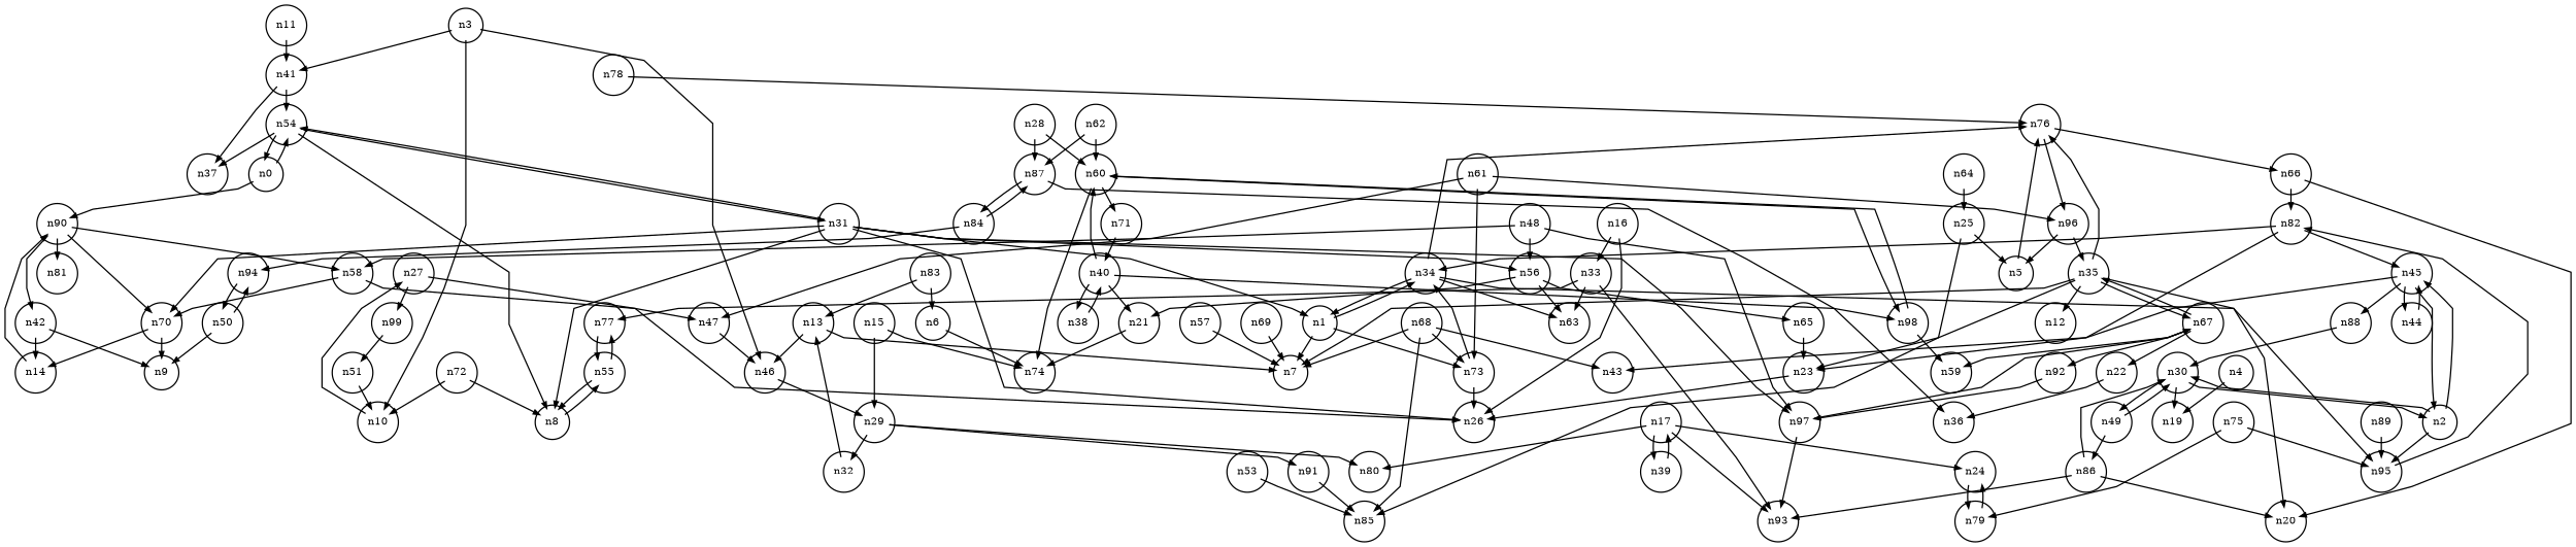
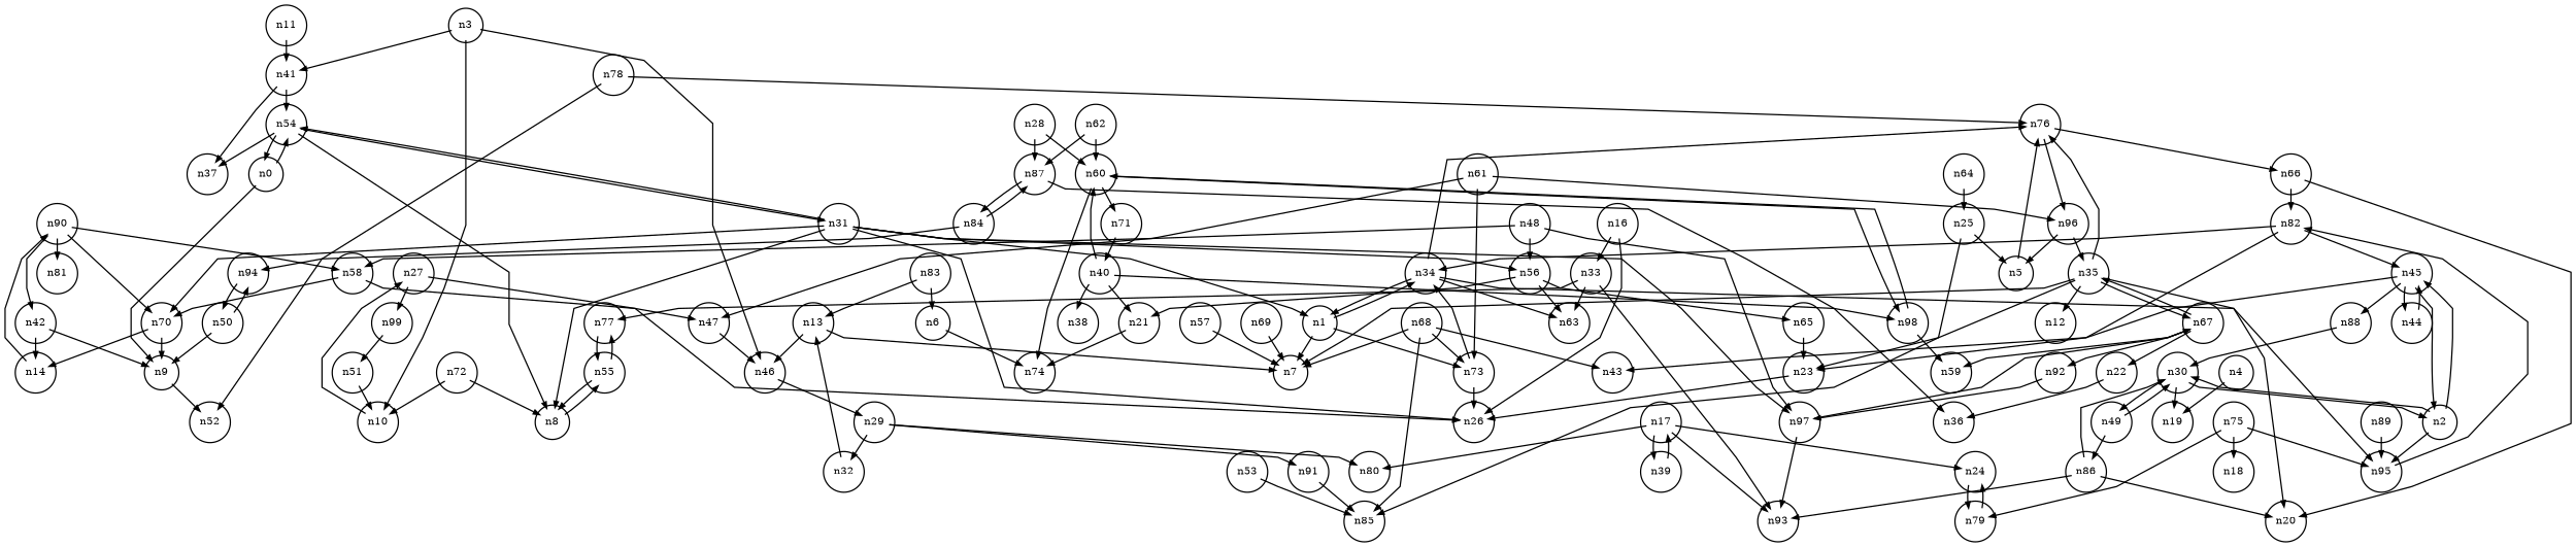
  digraph {
    fontsize=8
    nodesep=0.22
    nodesize=0.32
    ranksep=0.22
    splines=polyline
    node [fixedsize=shape fontsize=8 shape=circle]
    edge [arrowsize=0.5]
    n9 [width=0.32]
+   n52 [width=0.32]
    n0 [width=0.32]
    n54 [width=0.32]
    n8 [width=0.32]
    n31 [width=0.32]
    n37 [width=0.32]
    n55 [width=0.32]
    n1 [width=0.32]
    n26 [width=0.32]
    n70 [width=0.32]
    n56 [width=0.32]
    n97 [width=0.32]
    n7 [width=0.32]
    n73 [width=0.32]
    n34 [width=0.32]
    n95 [width=0.32]
    n63 [width=0.32]
    n76 [width=0.32]
    n82 [width=0.32]
    n66 [width=0.32]
    n96 [width=0.32]
    n45 [width=0.32]
    n43 [width=0.32]
    n44 [width=0.32]
    n88 [width=0.32]
    n2 [width=0.32]
    n30 [width=0.32]
    n19 [width=0.32]
    n49 [width=0.32]
    n23 [width=0.32]
    n86 [width=0.32]
    n10 [width=0.32]
    n27 [width=0.32]
    n99 [width=0.32]
    n51 [width=0.32]
    n3 [width=0.32]
    n41 [width=0.32]
    n46 [width=0.32]
    n29 [width=0.32]
    n32 [width=0.32]
    n80 [width=0.32]
    n91 [width=0.32]
    n13 [width=0.32]
    n85 [width=0.32]
    n4 [width=0.32]
    n6 [width=0.32]
    n74 [width=0.32]
    n11 [width=0.32]
    n90 [width=0.32]
    n42 [width=0.32]
    n58 [width=0.32]
    n81 [width=0.32]
    n14 [width=0.32]
    n47 [width=0.32]
-   n15 [width=0.32]
    n16 [width=0.32]
    n33 [width=0.32]
    n93 [width=0.32]
    n77 [width=0.32]
    n24 [width=0.32]
    n79 [width=0.32]
    n17 [width=0.32]
    n39 [width=0.32]
    n21 [width=0.32]
    n22 [width=0.32]
    n36 [width=0.32]
    n5 [width=0.32]
    n20 [width=0.32]
    n35 [width=0.32]
    n25 [width=0.32]
    n60 [width=0.32]
    n71 [width=0.32]
    n98 [width=0.32]
    n40 [width=0.32]
    n59 [width=0.32]
    n38 [width=0.32]
    n28 [width=0.32]
    n87 [width=0.32]
    n84 [width=0.32]
    n94 [width=0.32]
    n50 [width=0.32]
    n65 [width=0.32]
    n67 [width=0.32]
    n92 [width=0.32]
    n12 [width=0.32]
    n48 [width=0.32]
    n53 [width=0.32]
    n57 [width=0.32]
    n61 [width=0.32]
    n62 [width=0.32]
    n64 [width=0.32]
    n68 [width=0.32]
    n69 [width=0.32]
    n72 [width=0.32]
    n75 [width=0.32]
+   n18 [width=0.32]
    n78 [width=0.32]
    n83 [width=0.32]
    n89 [width=0.32]
-   n0 -> n90
+   n9 -> n52
+   n0 -> n9
    n0 -> n54
    n54 -> n0
    n54 -> n8
    n54 -> n31
    n54 -> n37
    n8 -> n55
    n31 -> n54
    n31 -> n8
    n31 -> n1
    n31 -> n26
    n31 -> n70
    n31 -> n56
    n31 -> n97
    n55 -> n8
    n55 -> n77
    n1 -> n7
    n1 -> n73
    n1 -> n34
    n70 -> n9
    n70 -> n14
    n56 -> n63
    n56 -> n21
    n56 -> n65
    n97 -> n93
    n97 -> n67
    n73 -> n26
    n73 -> n34
    n34 -> n1
    n34 -> n95
    n34 -> n63
    n34 -> n76
    n95 -> n82
    n76 -> n66
    n76 -> n96
    n82 -> n34
    n82 -> n45
    n82 -> n23
    n66 -> n82
    n66 -> n20
    n96 -> n5
    n96 -> n35
    n45 -> n43
    n45 -> n44
    n45 -> n88
    n45 -> n2
    n44 -> n45
    n88 -> n30
    n2 -> n95
    n2 -> n45
    n2 -> n30
    n30 -> n2
    n30 -> n19
    n30 -> n49
    n49 -> n30
    n49 -> n86
    n23 -> n26
    n86 -> n30
    n86 -> n93
    n86 -> n20
    n10 -> n27
    n27 -> n26
    n27 -> n99
    n99 -> n51
    n51 -> n10
    n3 -> n10
    n3 -> n41
    n3 -> n46
    n41 -> n54
    n41 -> n37
    n46 -> n29
    n29 -> n32
    n29 -> n80
    n29 -> n91
    n32 -> n13
    n91 -> n85
    n13 -> n7
    n13 -> n46
    n4 -> n19
    n6 -> n74
    n11 -> n41
    n90 -> n70
    n90 -> n42
    n90 -> n58
    n90 -> n81
    n42 -> n9
    n42 -> n14
    n58 -> n70
    n58 -> n47
    n14 -> n90
    n47 -> n46
-   n15 -> n29
-   n15 -> n74
    n16 -> n26
    n16 -> n33
    n33 -> n63
    n33 -> n93
    n33 -> n77
    n77 -> n55
    n24 -> n79
    n79 -> n24
    n17 -> n80
    n17 -> n93
    n17 -> n24
    n17 -> n39
    n39 -> n17
    n21 -> n74
    n22 -> n36
    n5 -> n76
    n35 -> n7
    n35 -> n76
    n35 -> n23
    n35 -> n20
    n35 -> n67
    n35 -> n12
    n25 -> n85
    n25 -> n5
    n60 -> n74
    n60 -> n71
    n60 -> n98
    n71 -> n40
    n98 -> n60
    n98 -> n59
    n40 -> n21
    n40 -> n60
    n40 -> n98
    n40 -> n38
-   n38 -> n40
    n28 -> n60
    n28 -> n87
    n87 -> n36
    n87 -> n84
    n84 -> n87
    n84 -> n94
    n94 -> n50
    n50 -> n9
    n50 -> n94
    n65 -> n23
    n67 -> n22
    n67 -> n35
    n67 -> n59
    n67 -> n92
    n92 -> n97
    n48 -> n56
    n48 -> n97
    n48 -> n58
    n53 -> n85
    n57 -> n7
    n61 -> n73
    n61 -> n96
    n61 -> n47
    n62 -> n60
    n62 -> n87
    n64 -> n25
    n68 -> n7
    n68 -> n73
    n68 -> n43
    n68 -> n85
    n69 -> n7
    n72 -> n8
    n72 -> n10
    n75 -> n95
    n75 -> n79
+   n75 -> n18
+   n78 -> n52
    n78 -> n76
    n83 -> n13
    n83 -> n6
    n89 -> n95
  }
